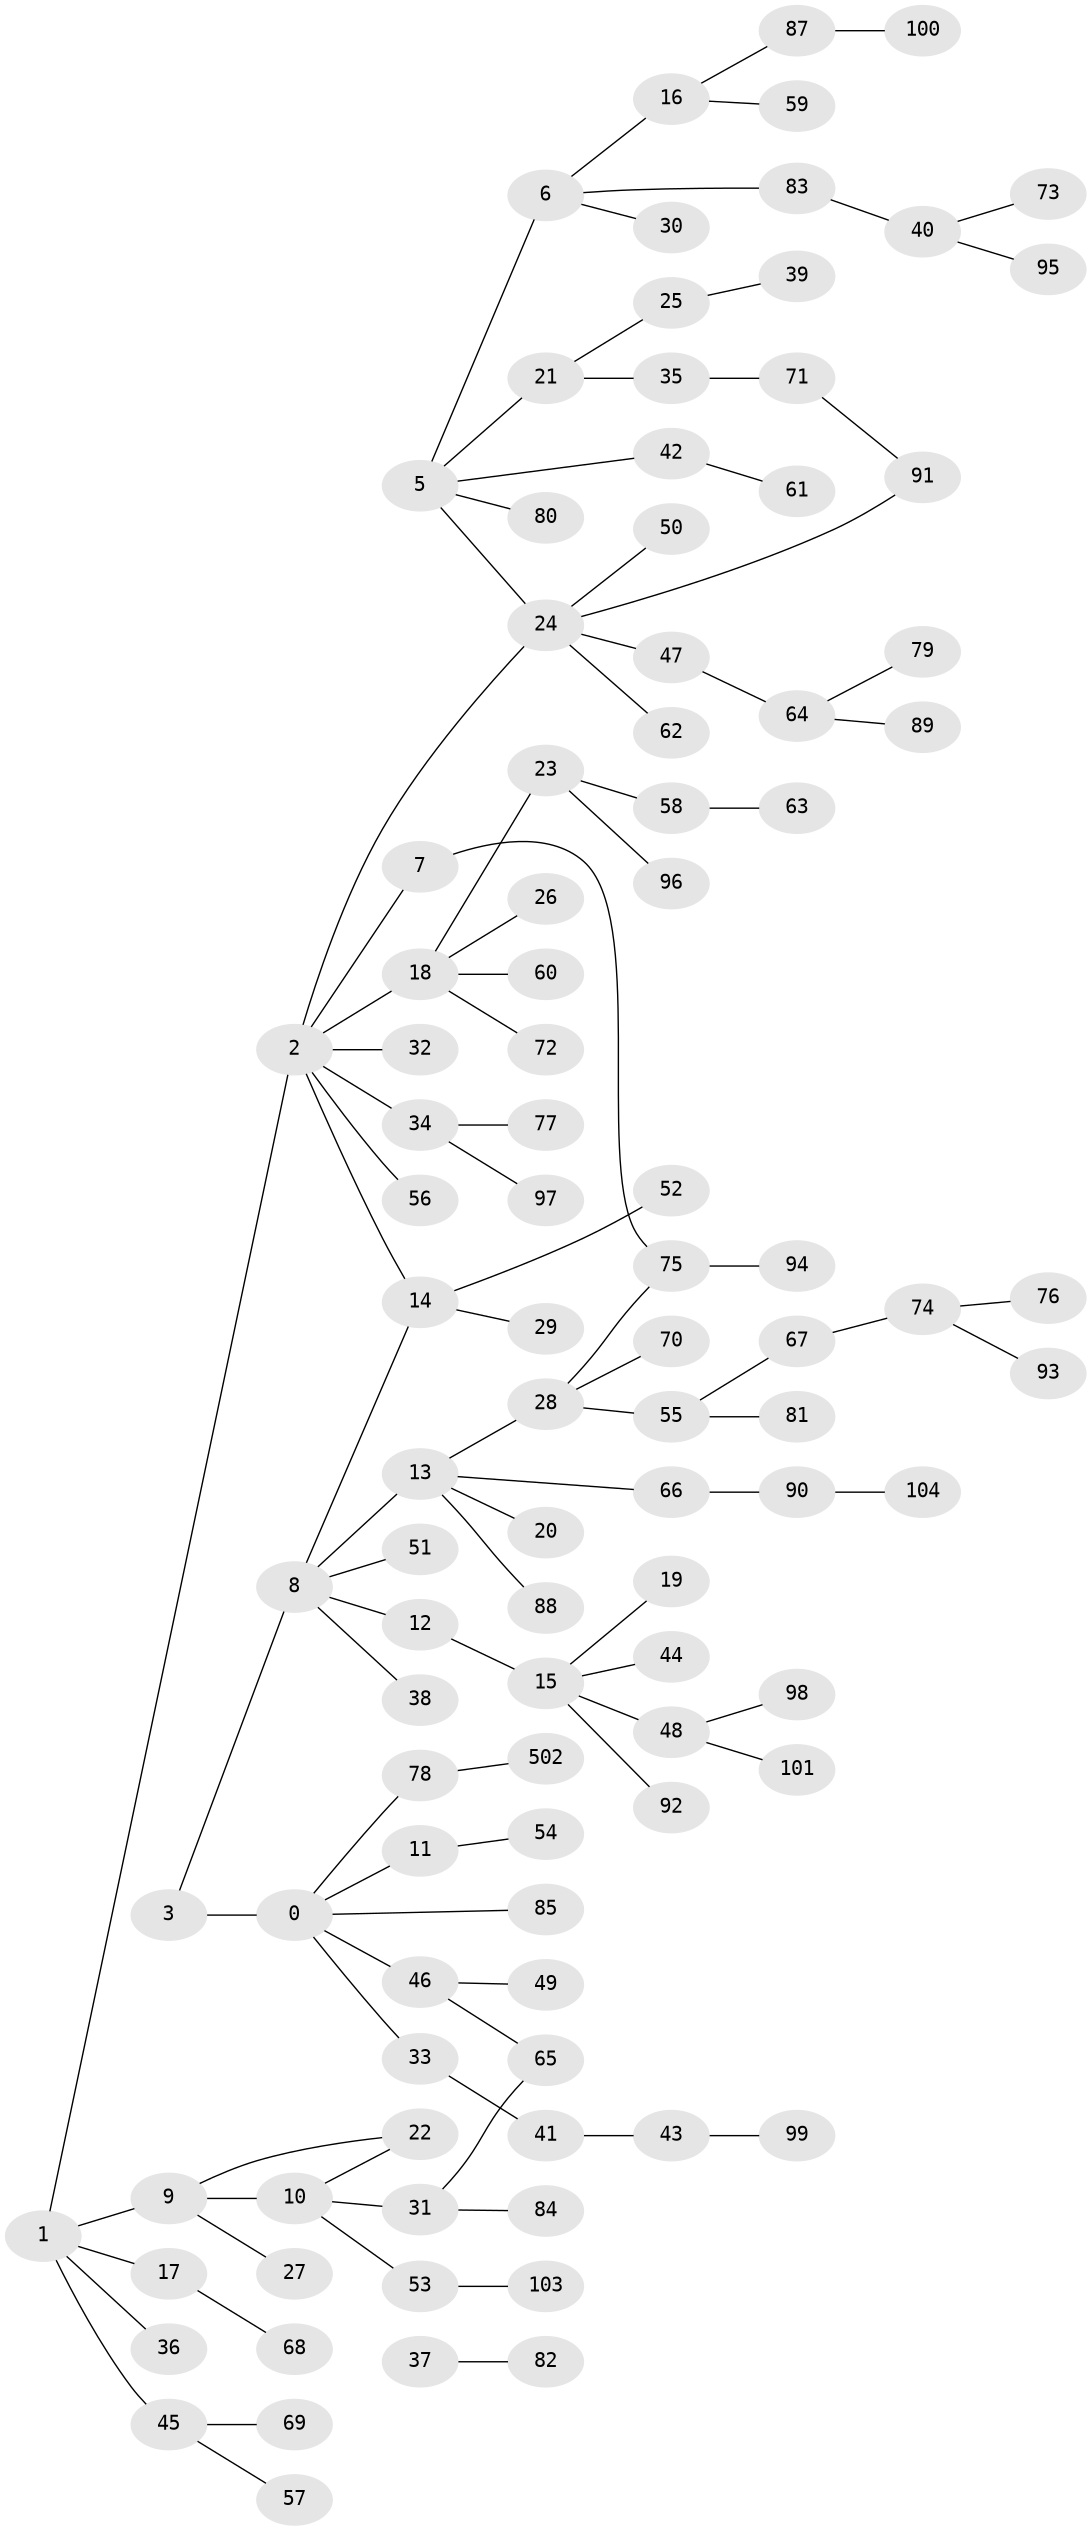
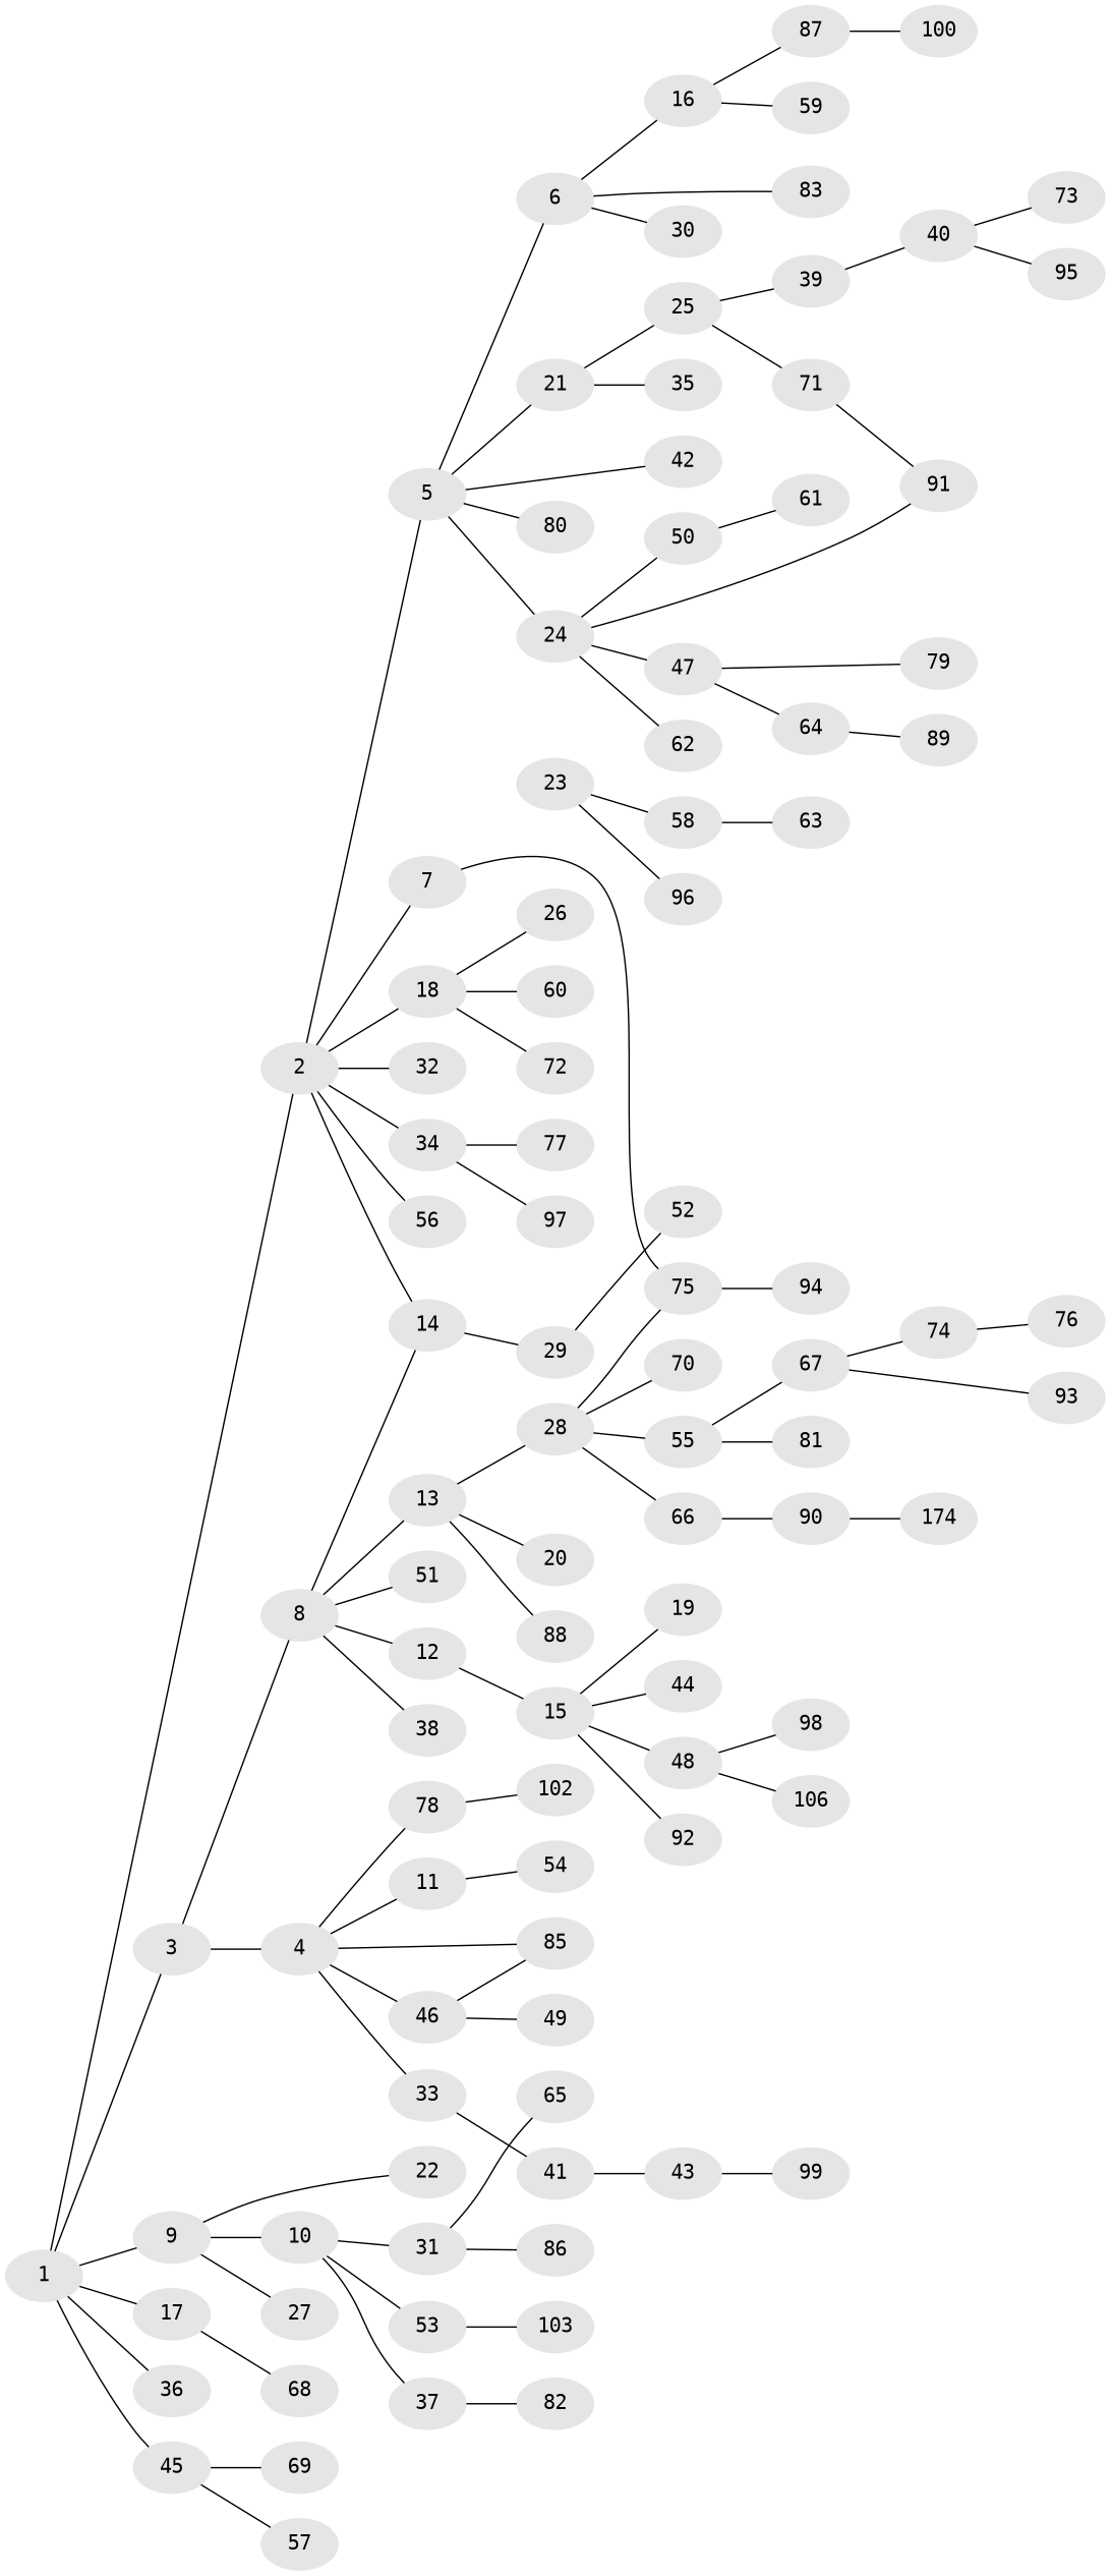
  graph {
    fontname="DejaVu Sans Mono"
    rankdir=LR
    node [color=gray90 fontname="DejaVu Sans Mono" style=filled]
    edge [fontname="DejaVu Sans Mono"]
    1
    2
    3
    9
    17
    36
    45
    5
    7
    14
    18
    32
    34
    56
-   4 [label=0]
+   4
    8
    10
    22
    27
    68
    57
    69
    6
    21
    24
    42
    80
    75
    29
    52
    23
    26
    60
    72
    77
    97
    11
    33
    46
    78
    85
    12
    13
    38
    51
    54
    41
    65
    49
-   102 [label=502]
+   102
    16
    30
    83
    25
    35
    47
    50
    62
    91
    61
    59
    87
    94
    15
    20
    28
    88
    31
    37
    53
-   86 [label=84]
+   86
    82
    103
    19
    44
    48
    92
    55
    66
    70
    98
-   101
+   101 [label=106]
    100
    58
    96
    39
    71
    63
    64
    40
    67
    81
    90
    43
    73
    95
    99
    79
    89
    74
-   104
+   104 [label=174]
    76
    93
    1 -- 2
+   1 -- 3
    1 -- 9
    1 -- 17
    1 -- 36
    1 -- 45
-   2 -- 24
+   2 -- 5
    2 -- 7
    2 -- 14
    2 -- 18
    2 -- 32
    2 -- 34
    2 -- 56
    3 -- 4
    3 -- 8
    9 -- 10
    9 -- 22
    9 -- 27
    17 -- 68
    45 -- 57
    45 -- 69
    5 -- 6
    5 -- 21
    5 -- 24
    5 -- 42
    5 -- 80
    7 -- 75
    14 -- 29
-   14 -- 52
-   18 -- 23
+   29 -- 52
    18 -- 26
    18 -- 60
    18 -- 72
    34 -- 77
    34 -- 97
    4 -- 11
    4 -- 33
    4 -- 46
    4 -- 78
    4 -- 85
    8 -- 14
    8 -- 12
    8 -- 13
    8 -- 38
    8 -- 51
    10 -- 31
-   10 -- 22
+   10 -- 37
    10 -- 53
    6 -- 16
    6 -- 30
    6 -- 83
    21 -- 25
    21 -- 35
    24 -- 47
    24 -- 50
    24 -- 62
    24 -- 91
-   42 -- 61
+   50 -- 61
    75 -- 94
    23 -- 58
    23 -- 96
    11 -- 54
    33 -- 41
-   46 -- 65
+   46 -- 85
    46 -- 49
    78 -- 102
    12 -- 15
    13 -- 20
    13 -- 28
    13 -- 88
    41 -- 43
    16 -- 59
    16 -- 87
    25 -- 39
-   35 -- 71
+   25 -- 71
    47 -- 64
    87 -- 100
    15 -- 19
    15 -- 44
    15 -- 48
    15 -- 92
    28 -- 75
    28 -- 55
-   13 -- 66
+   28 -- 66
    28 -- 70
    31 -- 65
    31 -- 86
    37 -- 82
    53 -- 103
    48 -- 98
    48 -- 101
    55 -- 67
    55 -- 81
    66 -- 90
    58 -- 63
-   83 -- 40
+   39 -- 40
    71 -- 91
-   64 -- 79
+   47 -- 79
    64 -- 89
    40 -- 73
    40 -- 95
    67 -- 74
    90 -- 104
    43 -- 99
    74 -- 76
-   74 -- 93
+   67 -- 93
  }
